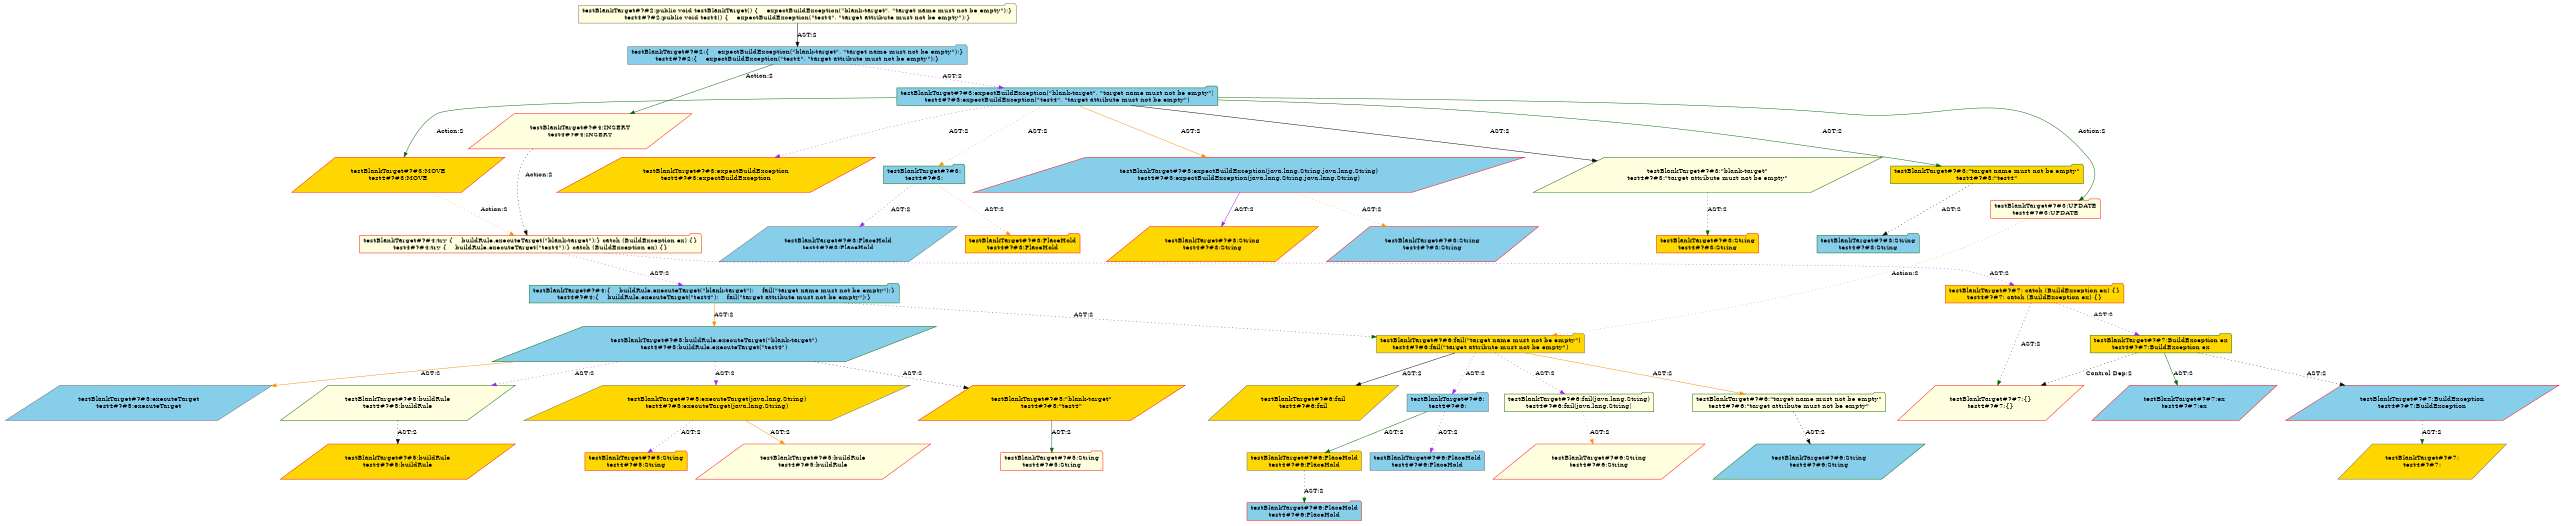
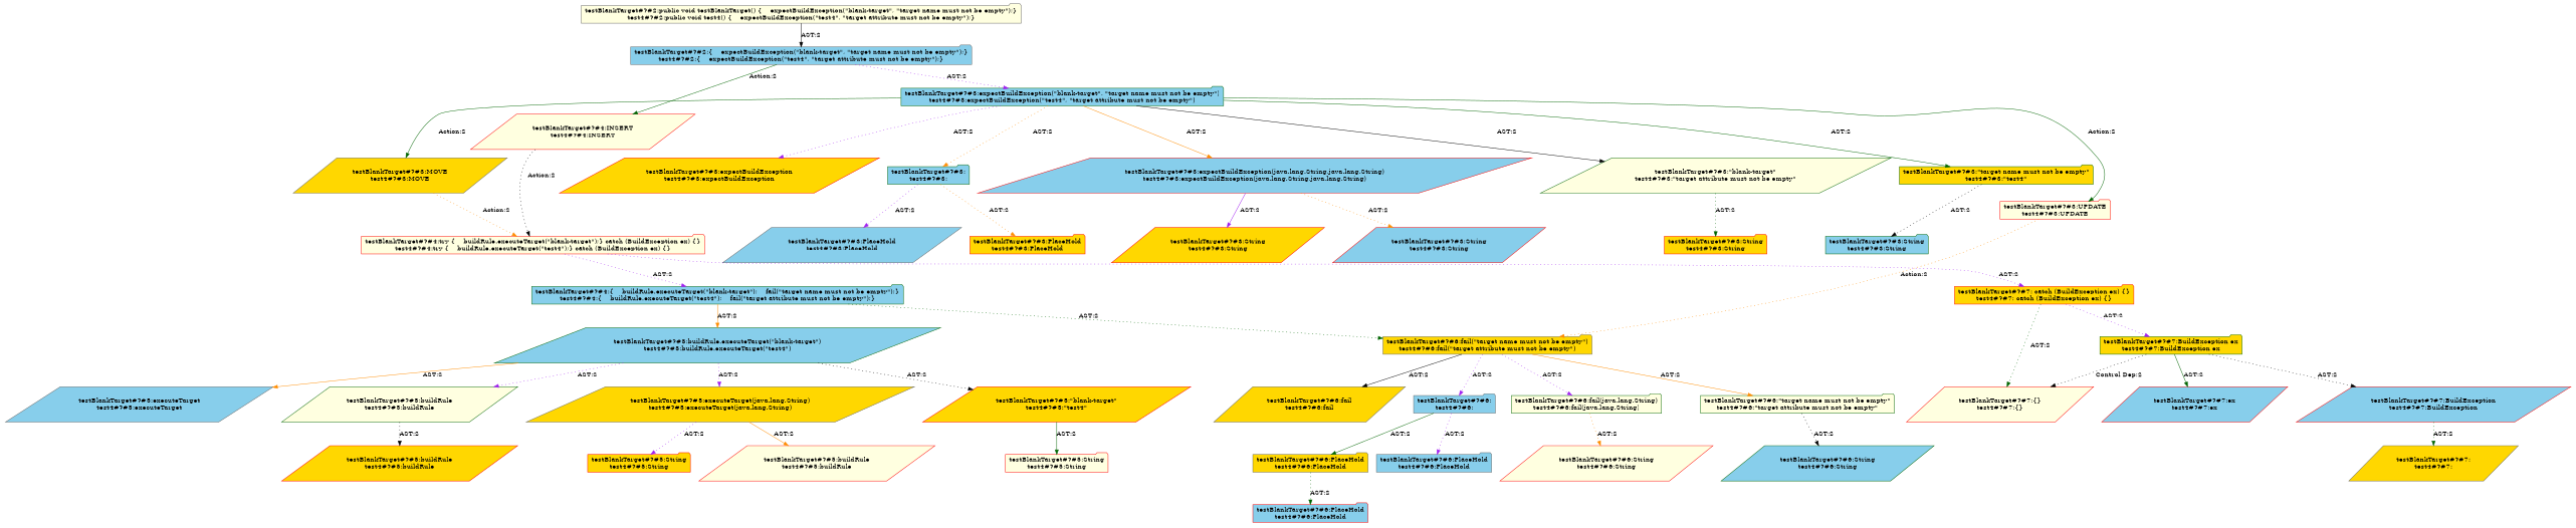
  digraph {
    node [color=red fillcolor=gold shape=folder style=filled]
    edge [color=purple style=dotted]
    n1 [fillcolor=lightyellow label="testBlankTarget#?#3:UPDATE\ntest4#?#3:UPDATE"]
    n2 [color=gray40 label="testBlankTarget#?#6:fail(\"target name must not be empty\")\ntest4#?#6:fail(\"target attribute must not be empty\")"]
    n3 [color=gray40 label="testBlankTarget#?#6:fail\ntest4#?#6:fail" shape=parallelogram]
    n4 [color=gray40 fillcolor=skyblue label="testBlankTarget#?#6:\ntest4#?#6:"]
    n5 [color=darkgreen fillcolor=lightyellow label="testBlankTarget#?#6:fail(java.lang.String)\ntest4#?#6:fail(java.lang.String)"]
    n6 [color=darkgreen fillcolor=lightyellow label="testBlankTarget#?#6:\"target name must not be empty\"\ntest4#?#6:\"target attribute must not be empty\""]
    n7 [color=darkgreen fillcolor=skyblue label="testBlankTarget#?#3:expectBuildException(\"blank-target\", \"target name must not be empty\")\ntest4#?#3:expectBuildException(\"test4\", \"target attribute must not be empty\")"]
-   n8 [label="testBlankTarget#?#3:MOVE\ntest4#?#3:MOVE" shape=parallelogram]
+   n8 [color=gray40 label="testBlankTarget#?#3:MOVE\ntest4#?#3:MOVE" shape=parallelogram]
    n9 [label="testBlankTarget#?#3:expectBuildException\ntest4#?#3:expectBuildException" shape=parallelogram]
    n10 [color=darkgreen fillcolor=skyblue label="testBlankTarget#?#3:\ntest4#?#3:"]
    n11 [fillcolor=skyblue label="testBlankTarget#?#3:expectBuildException(java.lang.String,java.lang.String)\ntest4#?#3:expectBuildException(java.lang.String,java.lang.String)" shape=parallelogram]
    n12 [color=darkgreen fillcolor=lightyellow label="testBlankTarget#?#3:\"blank-target\"\ntest4#?#3:\"target attribute must not be empty\"" shape=parallelogram]
    n13 [color=darkgreen label="testBlankTarget#?#3:\"target name must not be empty\"\ntest4#?#3:\"test4\""]
    n14 [fillcolor=lightyellow label="testBlankTarget#?#4:try \{    buildRule.executeTarget(\"blank-target\");\} catch (BuildException ex) \{\}\ntest4#?#4:try \{    buildRule.executeTarget(\"test4\");\} catch (BuildException ex) \{\}"]
    n15 [color=gray40 fillcolor=skyblue label="testBlankTarget#?#3:PlaceHold\ntest4#?#3:PlaceHold" shape=parallelogram]
    n16 [label="testBlankTarget#?#3:PlaceHold\ntest4#?#3:PlaceHold"]
    n17 [label="testBlankTarget#?#3:String\ntest4#?#3:String" shape=parallelogram]
    n18 [fillcolor=skyblue label="testBlankTarget#?#3:String\ntest4#?#3:String" shape=parallelogram]
    n19 [label="testBlankTarget#?#3:String\ntest4#?#3:String"]
    n20 [color=darkgreen fillcolor=skyblue label="testBlankTarget#?#3:String\ntest4#?#3:String"]
    n21 [color=gray40 fillcolor=skyblue label="testBlankTarget#?#2:\{    expectBuildException(\"blank-target\", \"target name must not be empty\");\}\ntest4#?#2:\{    expectBuildException(\"test4\", \"target attribute must not be empty\");\}"]
    n22 [fillcolor=lightyellow label="testBlankTarget#?#4:INSERT\ntest4#?#4:INSERT" shape=parallelogram]
    n23 [color=gray40 fillcolor=lightyellow label="testBlankTarget#?#2:public void testBlankTarget() \{    expectBuildException(\"blank-target\", \"target name must not be empty\");\}\ntest4#?#2:public void test4() \{    expectBuildException(\"test4\", \"target attribute must not be empty\");\}"]
    n24 [color=darkgreen fillcolor=skyblue label="testBlankTarget#?#4:\{    buildRule.executeTarget(\"blank-target\");    fail(\"target name must not be empty\");\}\ntest4#?#4:\{    buildRule.executeTarget(\"test4\");    fail(\"target attribute must not be empty\");\}"]
    n25 [label="testBlankTarget#?#7: catch (BuildException ex) \{\}\ntest4#?#7: catch (BuildException ex) \{\}"]
    n26 [color=darkgreen fillcolor=skyblue label="testBlankTarget#?#5:buildRule.executeTarget(\"blank-target\")\ntest4#?#5:buildRule.executeTarget(\"test4\")" shape=parallelogram]
    n27 [color=darkgreen label="testBlankTarget#?#7:BuildException ex\ntest4#?#7:BuildException ex"]
    n28 [fillcolor=lightyellow label="testBlankTarget#?#7:\{\}\ntest4#?#7:\{\}" shape=parallelogram]
    n29 [color=gray40 fillcolor=skyblue label="testBlankTarget#?#5:executeTarget\ntest4#?#5:executeTarget" shape=parallelogram]
    n30 [color=darkgreen fillcolor=lightyellow label="testBlankTarget#?#5:buildRule\ntest4#?#5:buildRule" shape=parallelogram]
    n31 [color=gray40 label="testBlankTarget#?#5:executeTarget(java.lang.String)\ntest4#?#5:executeTarget(java.lang.String)" shape=parallelogram]
    n32 [label="testBlankTarget#?#5:\"blank-target\"\ntest4#?#5:\"test4\"" shape=parallelogram]
    n33 [label="testBlankTarget#?#5:buildRule\ntest4#?#5:buildRule" shape=parallelogram]
    n34 [fillcolor=lightyellow label="testBlankTarget#?#5:buildRule\ntest4#?#5:buildRule" shape=parallelogram]
    n35 [label="testBlankTarget#?#5:String\ntest4#?#5:String"]
    n36 [fillcolor=lightyellow label="testBlankTarget#?#5:String\ntest4#?#5:String"]
    n37 [color=gray40 fillcolor=skyblue label="testBlankTarget#?#6:PlaceHold\ntest4#?#6:PlaceHold"]
    n38 [color=gray40 label="testBlankTarget#?#6:PlaceHold\ntest4#?#6:PlaceHold"]
    n39 [fillcolor=lightyellow label="testBlankTarget#?#6:String\ntest4#?#6:String" shape=parallelogram]
    n40 [color=darkgreen fillcolor=skyblue label="testBlankTarget#?#6:String\ntest4#?#6:String" shape=parallelogram]
    n41 [fillcolor=skyblue label="testBlankTarget#?#6:PlaceHold\ntest4#?#6:PlaceHold"]
    n42 [fillcolor=skyblue label="testBlankTarget#?#7:ex\ntest4#?#7:ex" shape=parallelogram]
    n43 [fillcolor=skyblue label="testBlankTarget#?#7:BuildException\ntest4#?#7:BuildException" shape=parallelogram]
    n44 [color=gray40 label="testBlankTarget#?#7:\ntest4#?#7:" shape=parallelogram]
    n1 -> n2 [color=darkorange label="Action:2"]
    n2 -> n3 [color=black label="AST:2" style=solid]
    n2 -> n4 [label="AST:2"]
    n2 -> n5 [label="AST:2"]
    n2 -> n6 [color=darkorange label="AST:2" style=solid]
    n4 -> n37 [label="AST:2"]
    n4 -> n38 [color=darkgreen label="AST:2" style=solid]
    n5 -> n39 [color=darkorange label="AST:2"]
    n6 -> n40 [color=black label="AST:2"]
    n7 -> n1 [color=darkgreen label="Action:2" style=solid]
    n7 -> n8 [color=darkgreen label="Action:2" style=solid]
    n7 -> n9 [label="AST:2"]
    n7 -> n10 [color=darkorange label="AST:2"]
    n7 -> n11 [color=darkorange label="AST:2" style=solid]
    n7 -> n12 [color=black label="AST:2" style=solid]
    n7 -> n13 [color=darkgreen label="AST:2" style=solid]
    n8 -> n14 [color=darkorange label="Action:2"]
    n10 -> n15 [label="AST:2"]
    n10 -> n16 [color=darkorange label="AST:2"]
    n11 -> n17 [label="AST:2" style=solid]
    n11 -> n18 [color=darkorange label="AST:2"]
    n12 -> n19 [color=darkgreen label="AST:2"]
    n13 -> n20 [color=black label="AST:2"]
    n14 -> n24 [label="AST:2"]
    n14 -> n25 [label="AST:2"]
    n21 -> n7 [label="AST:2"]
    n21 -> n22 [color=darkgreen label="Action:2" style=solid]
    n22 -> n14 [color=black label="Action:2"]
    n23 -> n21 [color=black label="AST:2" style=solid]
    n24 -> n2 [color=darkgreen label="AST:2"]
    n24 -> n26 [color=darkorange label="AST:2" style=solid]
    n25 -> n27 [label="AST:2"]
    n25 -> n28 [color=darkgreen label="AST:2"]
    n26 -> n29 [color=darkorange label="AST:2" style=solid]
    n26 -> n30 [label="AST:2"]
    n26 -> n31 [label="AST:2"]
    n26 -> n32 [color=black label="AST:2"]
    n27 -> n28 [color=black label="Control Dep:2"]
    n27 -> n42 [color=darkgreen label="AST:2" style=solid]
    n27 -> n43 [color=black label="AST:2"]
    n30 -> n33 [color=black label="AST:2"]
    n31 -> n34 [color=darkorange label="AST:2" style=solid]
    n31 -> n35 [label="AST:2"]
    n32 -> n36 [color=darkgreen label="AST:2" style=solid]
    n38 -> n41 [color=darkgreen label="AST:2"]
    n43 -> n44 [color=darkgreen label="AST:2"]
  }
